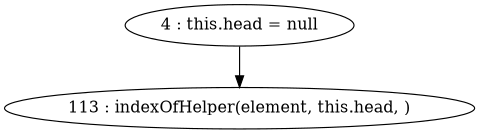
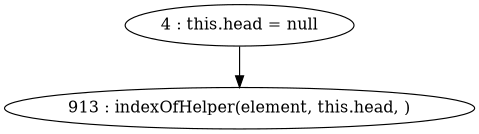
  digraph {
    "4 : this.head = null"
-   "113 : indexOfHelper(element, this.head, )"
+   "113 : indexOfHelper(element, this.head, )" [label="913 : indexOfHelper(element, this.head, )"]
    "4 : this.head = null" -> "113 : indexOfHelper(element, this.head, )"
  }
